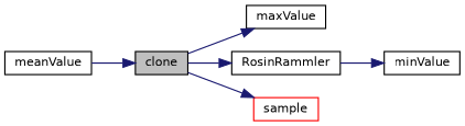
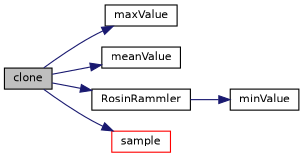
  digraph {
    rankdir=LR
    node [color=black fontname=Helvetica fontsize=10 shape=record]
    edge [color=midnightblue fontname=Helvetica fontsize=10 labelfontname=Helvetica labelfontsize=10 style=solid]
    n1 [fillcolor=grey75 fontcolor=black height=0.2 label=clone style=filled width=0.4]
    n2 [height=0.2 label=maxValue width=0.4]
    n3 [height=0.2 label=meanValue width=0.4]
    n4 [height=0.2 label=RosinRammler width=0.4]
    n5 [color=red height=0.2 label=sample width=0.4]
    n6 [height=0.2 label=minValue width=0.4]
    n1 -> n2
-   n3 -> n1
+   n1 -> n3
    n1 -> n4
    n1 -> n5
    n4 -> n6
  }
